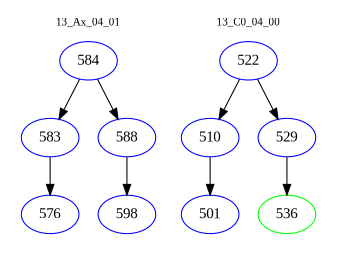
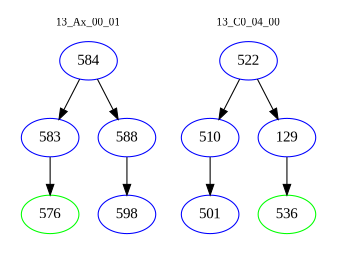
  digraph {
    fontname="Liberation Serif"
    node [color=blue fontname="Liberation Serif"]
    edge [color=black fontname="Liberation Serif"]
    n1 [label=584]
    n2 [label=583]
    n3 [label=588]
-   n4 [label=576]
+   n4 [color=green label=576]
    n5 [label=598]
    n6 [label=522]
    n7 [label=510]
-   n8 [label=529]
+   n8 [label=129]
    n9 [label=501]
    n10 [color=green label=536]
    subgraph cluster_1 {
      color=white
      fontsize=10
-     label="13_Ax_04_01"
+     label="13_Ax_00_01"
      n1
      n2
      n3
      n4
      n5
    }
    subgraph cluster_2 {
      color=white
      fontsize=10
      label="13_C0_04_00"
      n6
      n7
      n8
      n9
      n10
    }
    n1 -> n2
    n1 -> n3
    n2 -> n4
    n3 -> n5
    n6 -> n7
    n6 -> n8
    n7 -> n9
    n8 -> n10
  }
